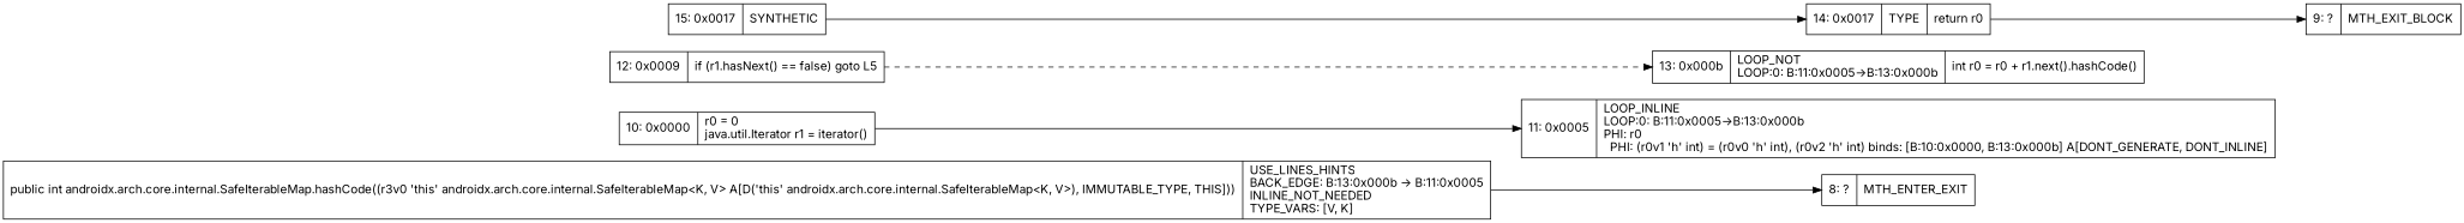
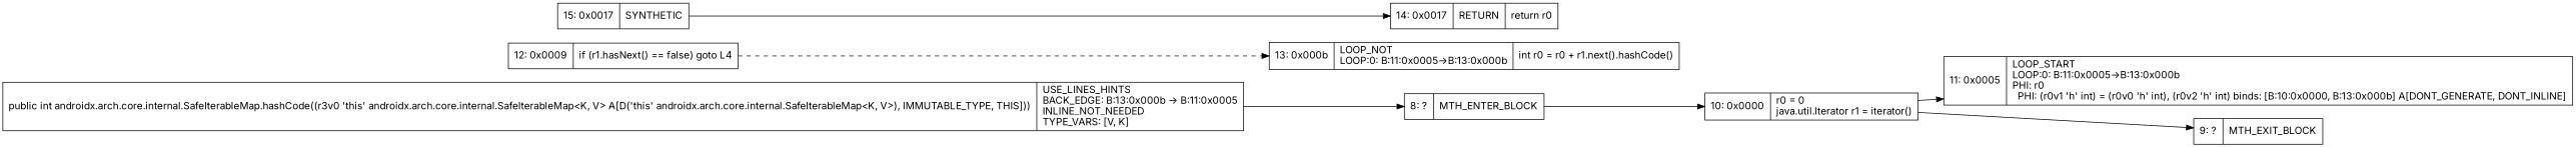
  digraph {
    fontname=Inter
    rankdir=LR
    node [fontname=Inter shape=record]
    edge [fontname=Inter]
-   n1 [label="{8\:\ ?|MTH_ENTER_EXIT\l}"]
+   n1 [label="{8\:\ ?|MTH_ENTER_BLOCK\l}"]
    n2 [label="{10\:\ 0x0000|r0 = 0\ljava.util.Iterator r1 = iterator()\l}"]
-   n3 [label="{11\:\ 0x0005|LOOP_INLINE\lLOOP:0: B:11:0x0005\-\>B:13:0x000b\lPHI: r0 \l  PHI: (r0v1 'h' int) = (r0v0 'h' int), (r0v2 'h' int) binds: [B:10:0x0000, B:13:0x000b] A[DONT_GENERATE, DONT_INLINE]\l}"]
-   n4 [label="{12\:\ 0x0009|if (r1.hasNext() == false) goto L5\l}"]
+   n3 [label="{11\:\ 0x0005|LOOP_START\lLOOP:0: B:11:0x0005\-\>B:13:0x000b\lPHI: r0 \l  PHI: (r0v1 'h' int) = (r0v0 'h' int), (r0v2 'h' int) binds: [B:10:0x0000, B:13:0x000b] A[DONT_GENERATE, DONT_INLINE]\l}"]
+   n4 [label="{12\:\ 0x0009|if (r1.hasNext() == false) goto L4\l}"]
    n5 [label="{13\:\ 0x000b|LOOP_NOT\lLOOP:0: B:11:0x0005\-\>B:13:0x000b\l|int r0 = r0 + r1.next().hashCode()\l}"]
    n6 [label="{15\:\ 0x0017|SYNTHETIC\l}"]
-   n7 [label="{14\:\ 0x0017|TYPE\l|return r0\l}"]
+   n7 [label="{14\:\ 0x0017|RETURN\l|return r0\l}"]
    n8 [label="{9\:\ ?|MTH_EXIT_BLOCK\l}"]
    n9 [label="{public int androidx.arch.core.internal.SafeIterableMap.hashCode((r3v0 'this' androidx.arch.core.internal.SafeIterableMap\<K, V\> A[D('this' androidx.arch.core.internal.SafeIterableMap\<K, V\>), IMMUTABLE_TYPE, THIS]))  | USE_LINES_HINTS\lBACK_EDGE: B:13:0x000b \-\> B:11:0x0005\lINLINE_NOT_NEEDED\lTYPE_VARS: [V, K]\l}"]
+   n1 -> n2
    n2 -> n3
    n4 -> n5 [style=dashed]
    n6 -> n7
-   n7 -> n8
+   n2 -> n8
    n9 -> n1
  }
